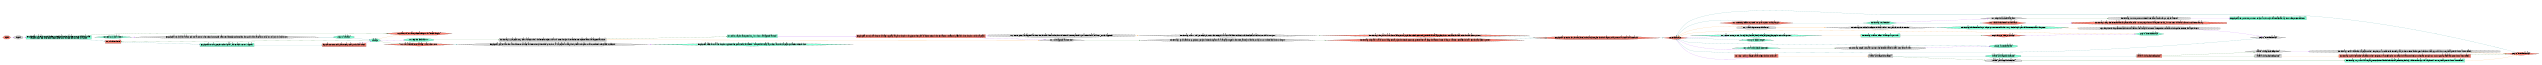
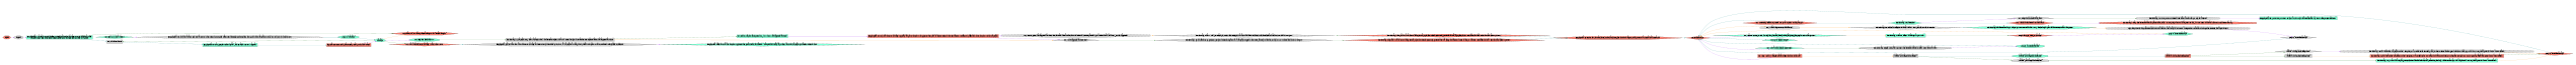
  digraph {
    rankdir=LR
    node [fillcolor=lightgrey shape=diamond style=filled]
    edge [color=purple]
    n1 [fillcolor=salmon label=START shape=hexagon]
    n2 [label=stopped shape=octagon]
    n3 [fillcolor=aquamarine label="Encyclopedia: A Stas-Rajko! One of the finest Zsiemsk-made motor carriages ever. An oldie but a goldie.\nStas-Rajko KK-2! One of the finest Zsiemsk-made motor carriages ever. An oldie but a goldie." shape=folder]
-   n4 [fillcolor=salmon label="You: Who drives these?" shape=folder]
+   n4 [label="You: Who drives these?" shape=folder]
    n5 [fillcolor=salmon label="You: That's cool, but I have policeman things to do. [Discard thought.]" shape=hexagon]
    n6 [fillcolor=salmon label="Encyclopedia: No. Only that the motor carriage is typically baby-blue, the colours of Zygismunt the Great, an ancient Zsiemsk ruler. His banners were famously zaffer and white: the colours of the Stas-Rajko." shape=folder]
    n7 [label="You: \"What happened last time, Kim?\""]
    n8 [label="You: \"Let me guess what happened last time, Kim: Blue and white are the colours of Zsiemsk. Someone painted it, got a Zsiemsk mad, and boom -- murder happened.\"" shape=octagon]
    n9 [label="Kim Kitsuragi: \"An old case from my precinct. A couple of Zsiemsk migrants saw a Stas-Rajko stopped in the street, painted just like this: muddy brown. Murdered the driver on the spot.\"" shape=hexagon]
    n10 [label="Kim Kitsuragi: \"That's... Well, yes. Exactly it, more or less. Except it was a crowd of them. Tore him out of the vehicle and ran him over with his own tyres.\""]
    n11 [label="Kim Kitsuragi: \"Could it be another Stas-Rajko murder?\" He gives you a crooked smile. \"Honestly, that just doesn't seem like the type of vehicle our dead guy would drive, so my initial guess is the two are not related.\"" shape=octagon]
    n12 [fillcolor=salmon label="Jump to: [more_of_stas_rajko]"]
    n13 [fillcolor=salmon label=more_of_stas_rajko]
    n14 [fillcolor=aquamarine label="You: \"Hate to correct you Kim, but only four-thousand-three-hundred-and-ninety-five people were on that protest.\""]
    n15 [fillcolor=aquamarine label="You: \"Who are the Zsiemsk community?\""]
    n16 [fillcolor=salmon label="You: \"Interesting. Before we proceed, I've got an *opinion* on this paint-job.\"" shape=hexagon]
    n17 [label="You: \"What'd they sentence the killers to?\"" shape=octagon]
    n18 [fillcolor=aquamarine label="You: Got it. [Finish thought.]"]
    n19 [fillcolor=salmon label="You: \"Kim... could our hanged man have been the driver of this car?\"" shape=folder]
    n20 [fillcolor=aquamarine label="Kim Kitsuragi: \"Is that so, officer? I'll take you at your word.\"" shape=folder]
    n21 [label="Kim Kitsuragi: \"People we're paid to protect.\" The lieutenant shakes his head. \"Let's leave it at that.\"" shape=octagon]
    n22 [fillcolor=aquamarine label="Kim Kitsuragi: \"Yes, detective?\"" shape=hexagon]
    n23 [label="Kim Kitsuragi: He studies his reflection in the car window. \"Four years for murder in Reunion.\""]
    n24 [label="Variable[\"yard.hanged_hub_reached\"]" shape=folder]
    n25 [fillcolor=aquamarine label="Kim Kitsuragi: The lieutenant shrugs. \"The perps were remorseful. Their *sorry* knocked eight years off the sentence. That's the system.\"" shape=hexagon]
    n26 [label="Logic: The prisons in the Greater Revachol Industrial Harbour are already full. Prisoners are expensive to maintain. The longer the sentence, the larger the cost." shape=octagon]
    n27 [fillcolor=salmon label="Physical Instrument: Bulky frame. Heavy. Hardy. Looks like a tractor." shape=folder]
    n28 [fillcolor=aquamarine label=stas_rajko shape=hexagon]
    n29 [fillcolor=salmon label="You: What a beautiful motor carriage! I want to know more!"]
    n30 [fillcolor=aquamarine label="You: \"Hey Kim, check this out!\"" shape=octagon]
    n31 [fillcolor=aquamarine label="Encyclopedia: Not many people outside of Graad – and Revachol West too, it appears." shape=folder]
    n32 [label="Kim Kitsuragi: \"A Stas-Rajko, KK-2. That's a classic model,\" the lieutenant replies with a nod. \"Never thought I'd see another one repainted after what happened last time.\"" shape=folder]
    n33 [fillcolor=aquamarine label="You: Hold on, maybe I can impress him -- do *I* know what happened last time?" shape=folder]
    n34 [fillcolor=salmon label="Esprit de Corps: Were you carriage?"]
    n35 [fillcolor=aquamarine label="Jump to: [more_of_stas_rajko]" shape=hexagon]
    n36 [fillcolor=salmon label="Kim Kitsuragi: \"They said it was an honour killing. Hussar-style. The Zsiemsk community protested the trial, flying the banners of some old king or whatever.\" He shakes his head. \"Five thousand came to protest.\"" shape=hexagon]
    n37 [label="Kim Kitsuragi: \"You sure you're not Zsiemsk?\" He shares a smile with you, only for a second." shape=octagon]
    n38 [fillcolor=aquamarine label="Encyclopedia: Yes, you're sure you're not! Or if you are, it's only in that Revacholian way. (Four to five percent maximum.)" shape=folder]
    n39 [fillcolor=salmon label="Encyclopedia: Correction: four-thousand-three-hundred-and-ninety-five. The fourth largest public protest of a criminal trial in Revachol." shape=hexagon]
    n40 [fillcolor=salmon label="Kim Kitsuragi: \"They said it was an honour killing. Hussar-style. The Zsiemsk community protested the trial, flying the colours.\" He shakes his head. \"Five thousand came to protest.\""]
    n41 [label="Jump to: [more_of_stas_rajko]"]
    n42 [label="Encyclopedia: Glad to share! The value of the motor carriage has been seriously diminished by its colour: all Stas-Rajkos are baby-blue by default. The paint would be considered unforgivable to collectors." shape=hexagon]
    n43 [fillcolor=aquamarine label="Encyclopedia: Zaffer blue was also the colour Zygismunt the Great used for his banners... Strange. This is really all you know about the Stas-Rajko. And ancient Zsiemsk rulers."]
    n44 [fillcolor=aquamarine label="You: Hold up. Is this a tractor?"]
    n45 [label="Encyclopedia: Yes, built like a tractor. And used as one too in the Zsiemsk countryside! Take note of the Eight Antler emblem, the symbol of the Stas-Rajko. Proudly born to honour its humble roots." shape=hexagon]
    n46 [fillcolor=aquamarine label="Jump to: [stas_rajko]" shape=octagon]
    n47 [fillcolor=salmon label="Variable[\"whirling.kim_briefing_done\"]" shape=folder]
    n48 [label="Variable[\"whirling.kim_briefing_done\"]"]
    n49 [label="!(Variable[\"whirling.kim_briefing_done\"])" shape=folder]
    n50 [fillcolor=salmon label="Kim Kitsuragi: \"Could it be another Stas-Rajko murder?\" He gives you a crooked smile. \"You really should ask me to brief you on the case. But right now I'm just gonna go ahead and guess the two aren't related.\"" shape=folder]
    n51 [fillcolor=aquamarine label="Jump to: [more_of_stas_rajko]" shape=octagon]
    n52 [label="You: \"They should've left it baby-blue.\""]
    n53 [fillcolor=salmon label="You: \"I think it looks better brown and black.\"" shape=hexagon]
    n54 [fillcolor=salmon label="Kim Kitsuragi: \"Okay.\" The lieutenant takes his glasses off to polish. \"I'm not going to honour kill anyone over this -- but I've *seen* it blue and white. It's much better that way.\"" shape=octagon]
    n55 [fillcolor=aquamarine label="Kim Kitsuragi: \"I try to avoid drawing far-gone conclusions like this before actually examining the body,\" the lieutenant says with a slight smirk. \"But my initial guess is the two are unrelated.\"" shape=folder]
    n56 [fillcolor=aquamarine label="Variable[\"yard.hanged_hub_reached\"]" shape=octagon]
    n57 [label="!(Variable[\"yard.hanged_hub_reached\"])" shape=octagon]
    n1 -> n2
    n2 -> n3
    n3 -> n4 [color=teal]
    n3 -> n5 [color=darkgreen]
    n4 -> n31 [color=teal]
    n6 -> n7
    n6 -> n8
    n7 -> n9 [color=darkgreen]
    n8 -> n10 [color=darkorange]
    n9 -> n36 [color=darkgreen]
    n10 -> n40 [color=darkgreen]
    n11 -> n12 [color=darkorange]
    n12 -> n13 [color=teal]
    n13 -> n14
    n13 -> n15
    n13 -> n16 [color=teal]
    n13 -> n17 [color=darkorange]
    n13 -> n18 [color=teal]
    n13 -> n19
    n14 -> n20 [color=darkorange]
    n15 -> n21 [color=darkgreen]
    n16 -> n22 [color=teal]
    n17 -> n23 [color=darkorange]
    n19 -> n24 [color=darkorange]
    n20 -> n34 [color=darkgreen]
    n21 -> n51
    n22 -> n52
    n22 -> n53 [color=teal]
    n23 -> n25 [color=teal]
    n24 -> n56 [color=teal]
    n24 -> n57 [color=darkgreen]
    n25 -> n26 [color=darkorange]
    n26 -> n41
    n27 -> n28
    n28 -> n4 [color=darkgreen]
    n28 -> n5 [color=darkorange]
    n28 -> n29 [color=darkgreen]
    n28 -> n30
    n29 -> n42 [color=teal]
    n30 -> n32 [color=darkgreen]
    n31 -> n27 [color=teal]
    n32 -> n7 [color=darkorange]
    n32 -> n33 [color=darkgreen]
    n33 -> n6
    n34 -> n35
    n35 -> n13 [color=darkorange]
    n36 -> n39 [color=teal]
    n37 -> n38
    n39 -> n13 [color=teal]
    n40 -> n39 [color=teal]
    n41 -> n13 [color=teal]
    n42 -> n43
    n44 -> n45
    n45 -> n46 [color=teal]
    n46 -> n28 [color=teal]
    n47 -> n48 [color=darkgreen]
    n47 -> n49 [color=darkgreen]
    n48 -> n11
    n49 -> n50 [color=darkorange]
    n50 -> n12 [color=darkgreen]
    n51 -> n13 [color=teal]
    n52 -> n37 [color=darkgreen]
    n53 -> n54
    n55 -> n12 [color=darkorange]
    n56 -> n47 [color=teal]
    n57 -> n55 [color=darkgreen]
  }
